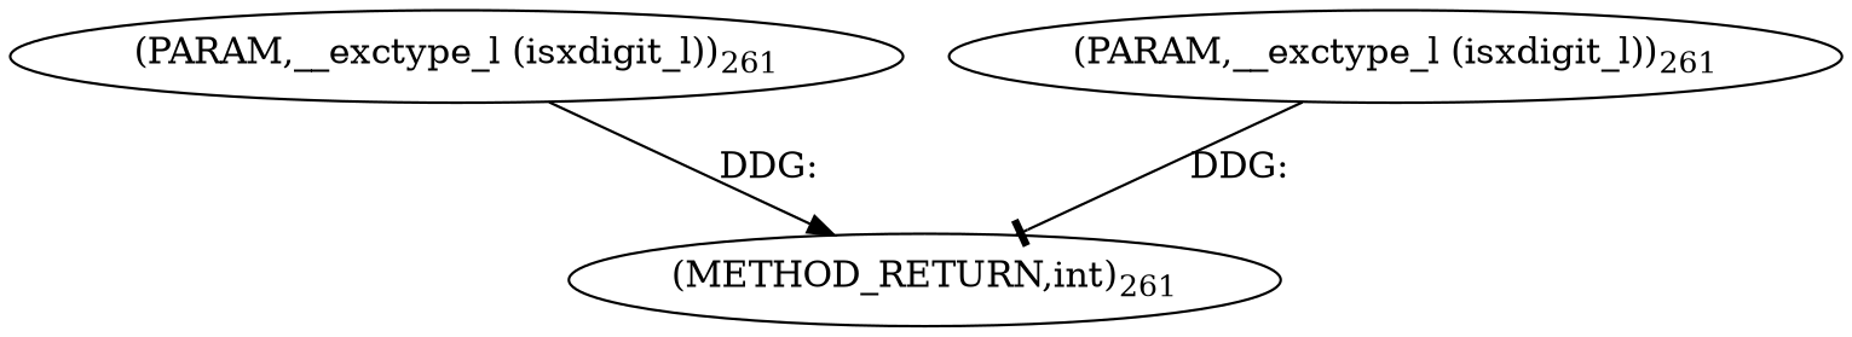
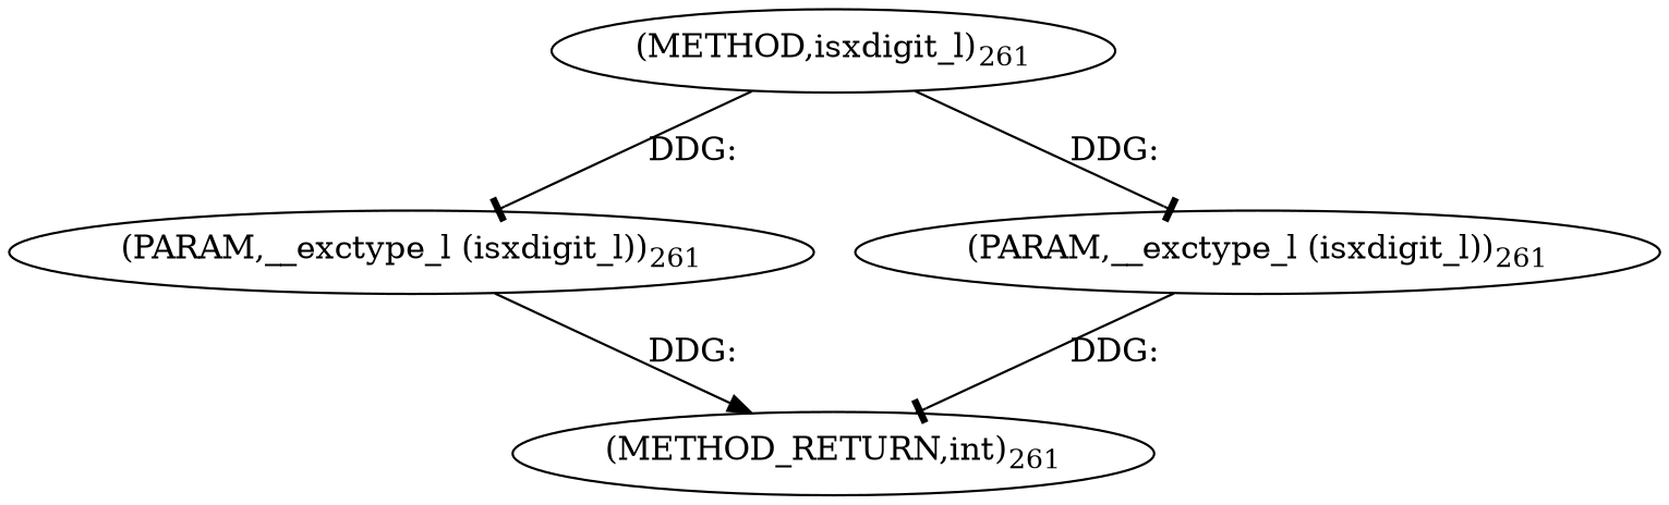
  digraph {
    edge [arrowhead=tee]
+   n1 [label=<(METHOD,isxdigit_l)<SUB>261</SUB>>]
    n2 [label=<(PARAM,__exctype_l (isxdigit_l))<SUB>261</SUB>>]
    n3 [label=<(PARAM,__exctype_l (isxdigit_l))<SUB>261</SUB>>]
    n4 [label=<(METHOD_RETURN,int)<SUB>261</SUB>>]
+   n1 -> n2 [label="DDG: "]
+   n1 -> n3 [label="DDG: "]
    n2 -> n4 [label="DDG: " arrowhead=normal]
    n3 -> n4 [label="DDG: "]
  }
